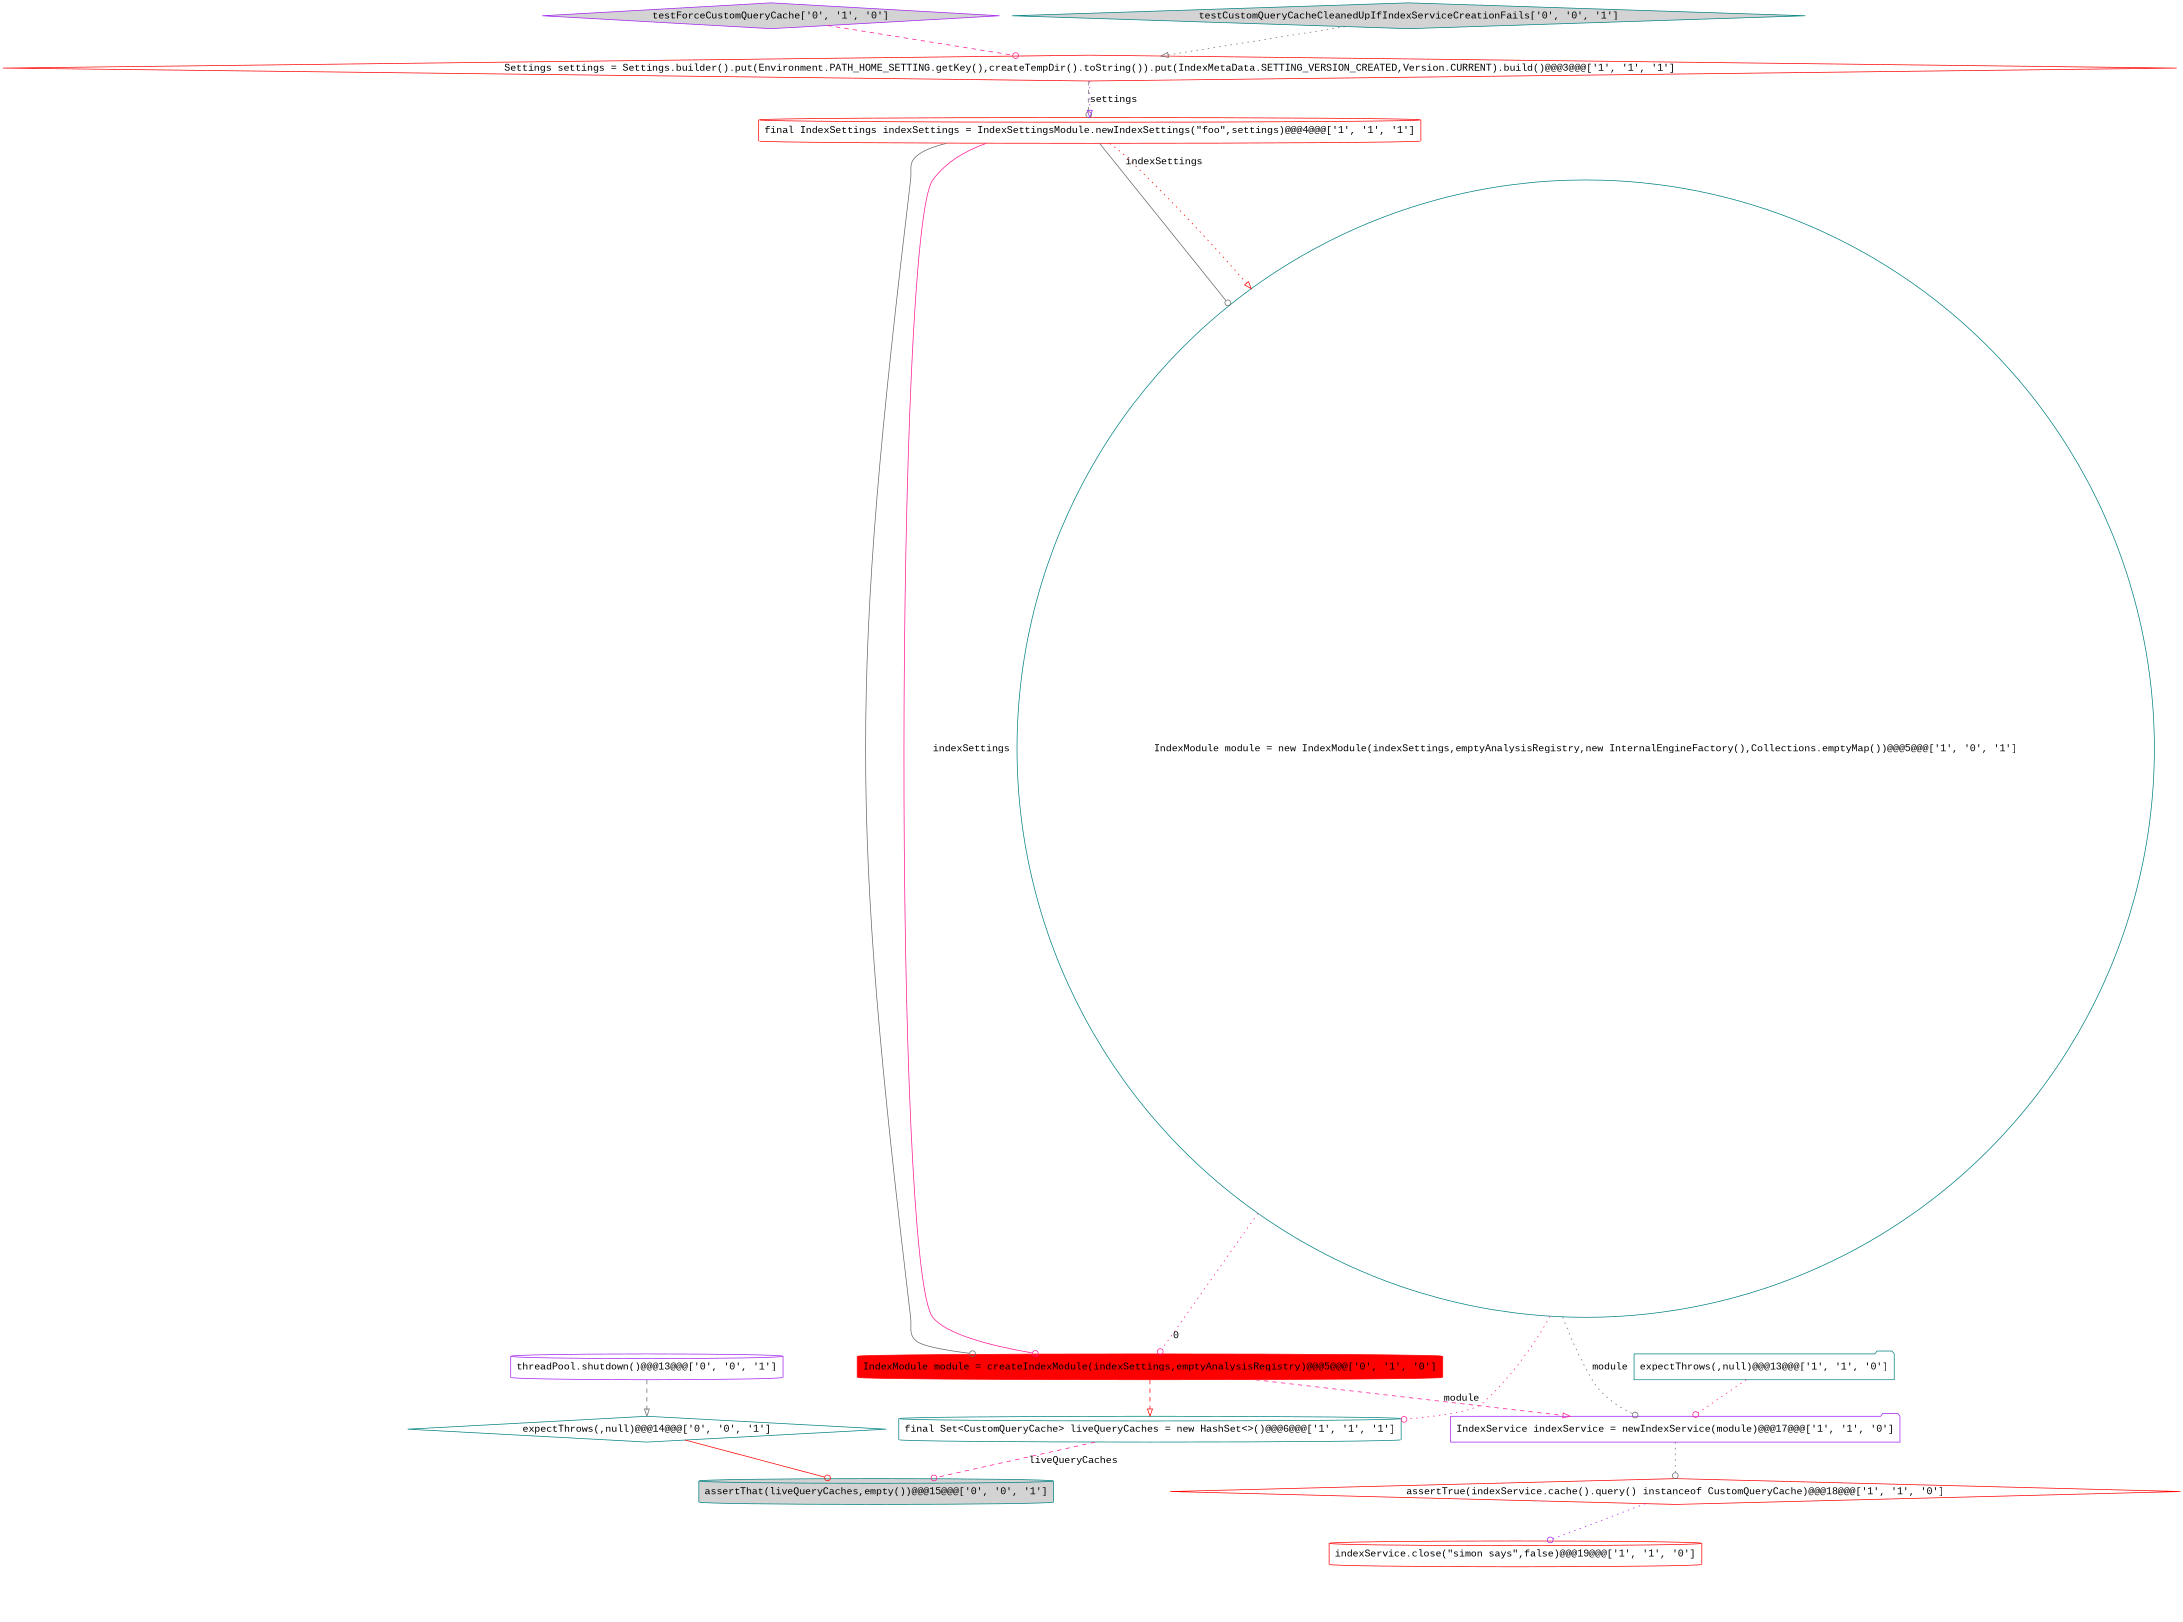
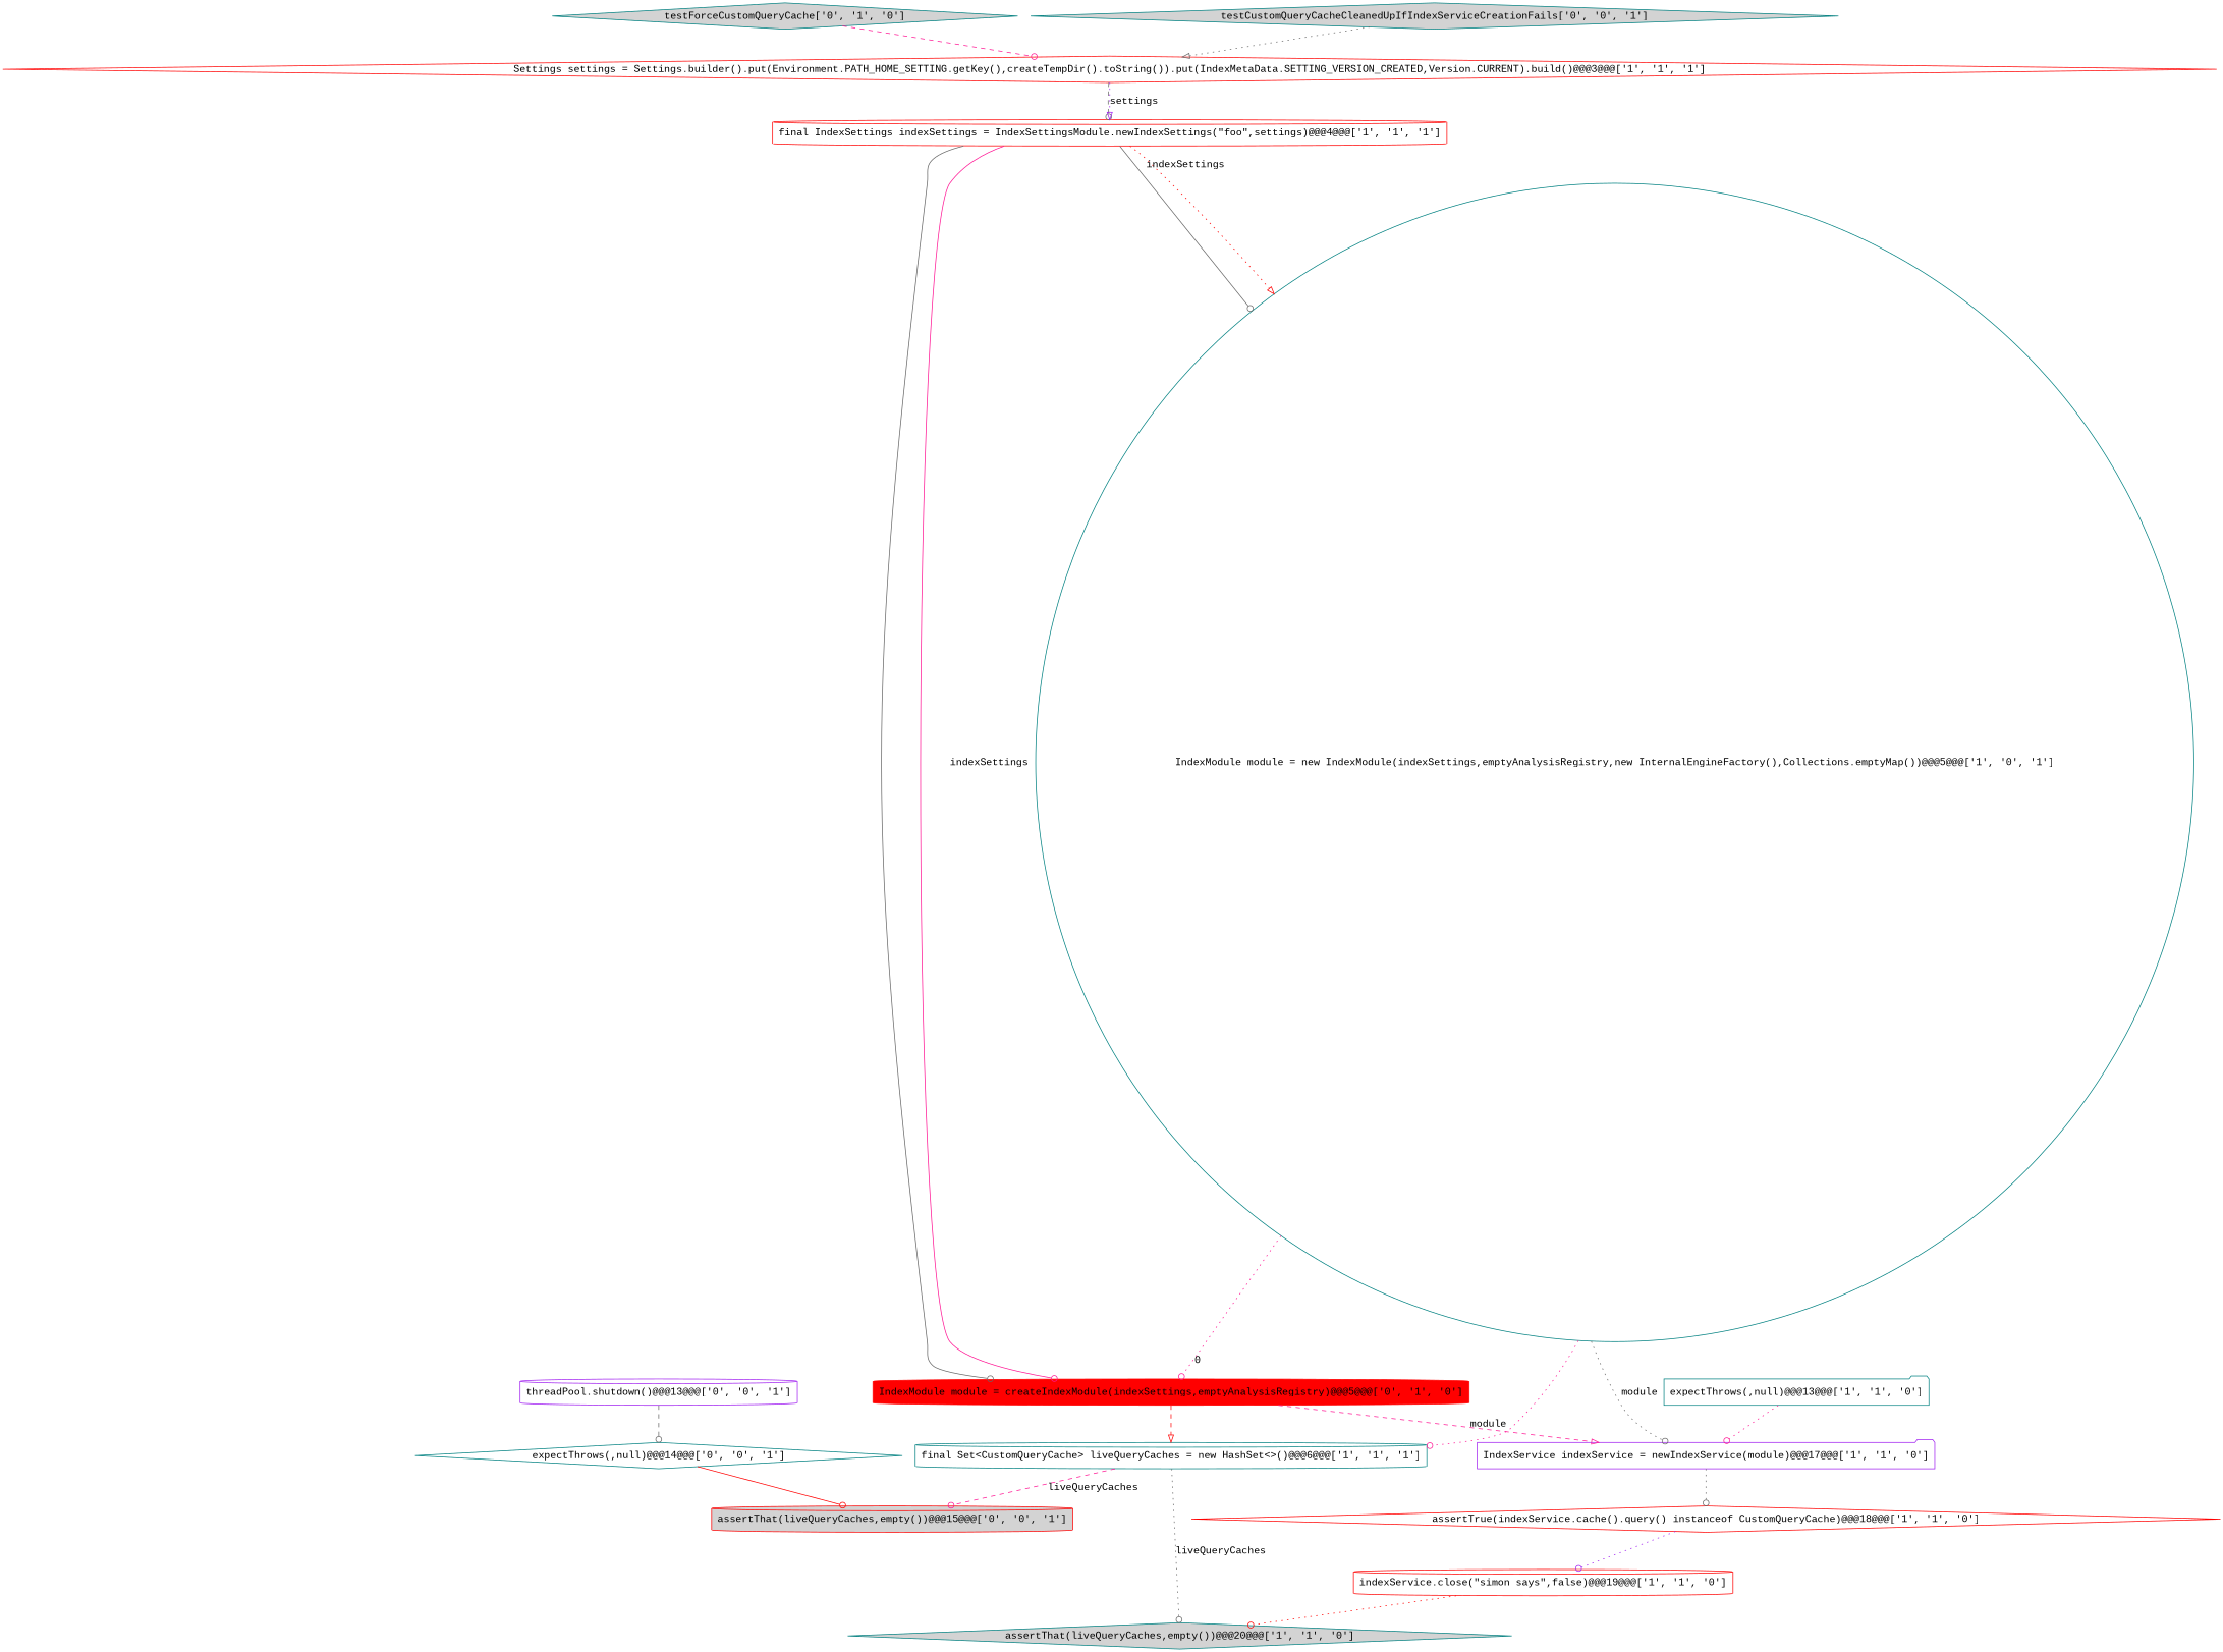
  digraph {
    fontname="Liberation Mono"
    node [color=teal fillcolor=white fontname="Liberation Mono" shape=cylinder style=filled]
    edge [arrowhead=odot color=gray40 fontname="Liberation Mono" style=dotted]
-   n1 [fillcolor=lightgray label="assertThat(liveQueryCaches,empty())@@@15@@@['0', '0', '1']"]
+   n1 [color=red fillcolor=lightgray label="assertThat(liveQueryCaches,empty())@@@15@@@['0', '0', '1']"]
    n2 [color=red label="indexService.close(\"simon says\",false)@@@19@@@['1', '1', '0']"]
+   n3 [fillcolor=lightgray label="assertThat(liveQueryCaches,empty())@@@20@@@['1', '1', '0']" shape=diamond]
    n4 [color=red label="Settings settings = Settings.builder().put(Environment.PATH_HOME_SETTING.getKey(),createTempDir().toString()).put(IndexMetaData.SETTING_VERSION_CREATED,Version.CURRENT).build()@@@3@@@['1', '1', '1']" shape=diamond]
    n5 [color=red label="final IndexSettings indexSettings = IndexSettingsModule.newIndexSettings(\"foo\",settings)@@@4@@@['1', '1', '1']"]
    n6 [label="IndexModule module = new IndexModule(indexSettings,emptyAnalysisRegistry,new InternalEngineFactory(),Collections.emptyMap())@@@5@@@['1', '0', '1']" shape=circle]
    n7 [color=red fillcolor=red label="IndexModule module = createIndexModule(indexSettings,emptyAnalysisRegistry)@@@5@@@['0', '1', '0']"]
    n8 [color=purple label="IndexService indexService = newIndexService(module)@@@17@@@['1', '1', '0']" shape=folder]
    n9 [label="final Set<CustomQueryCache> liveQueryCaches = new HashSet<>()@@@6@@@['1', '1', '1']"]
    n10 [label="expectThrows(,null)@@@14@@@['0', '0', '1']" shape=diamond]
    n11 [label="expectThrows(,null)@@@13@@@['1', '1', '0']" shape=folder]
    n12 [color=purple label="threadPool.shutdown()@@@13@@@['0', '0', '1']"]
    n13 [color=red label="assertTrue(indexService.cache().query() instanceof CustomQueryCache)@@@18@@@['1', '1', '0']" shape=diamond]
-   n14 [color=purple fillcolor=lightgray label="testForceCustomQueryCache['0', '1', '0']" shape=diamond]
+   n14 [fillcolor=lightgray label="testForceCustomQueryCache['0', '1', '0']" shape=diamond]
    n15 [fillcolor=lightgray label="testCustomQueryCacheCleanedUpIfIndexServiceCreationFails['0', '0', '1']" shape=diamond]
+   n2 -> n3 [color=red]
    n4 -> n5 [style=dashed]
    n4 -> n5 [arrowhead=onormal color=purple label=settings]
    n5 -> n6 [style=solid]
    n5 -> n6 [arrowhead=onormal color=red label=indexSettings]
    n5 -> n7 [style=solid]
    n5 -> n7 [color=deeppink label=indexSettings style=solid]
    n6 -> n7 [color=deeppink label=0]
    n6 -> n8 [label=module]
    n6 -> n9 [color=deeppink]
    n7 -> n8 [arrowhead=onormal color=deeppink label=module style=dashed]
    n7 -> n9 [arrowhead=onormal color=red style=dashed]
    n8 -> n13
    n9 -> n1 [color=deeppink label=liveQueryCaches style=dashed]
+   n9 -> n3 [label=liveQueryCaches]
    n10 -> n1 [color=red style=solid]
    n11 -> n8 [color=deeppink]
-   n12 -> n10 [arrowhead=onormal style=dashed]
+   n12 -> n10 [style=dashed]
    n13 -> n2 [color=purple]
    n14 -> n4 [color=deeppink style=dashed]
    n15 -> n4 [arrowhead=onormal]
  }
